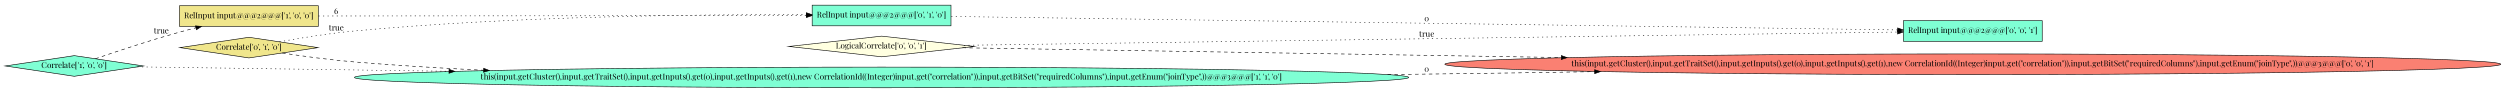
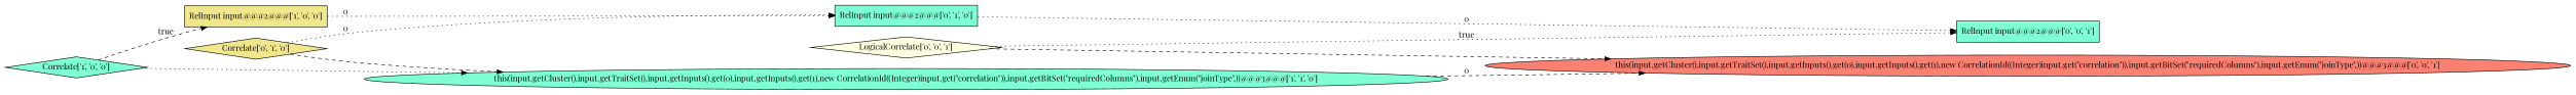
  digraph {
    fontname="Playfair Display"
    rankdir=LR
    node [fillcolor=aquamarine fontname="Playfair Display" shape=diamond style=filled]
    edge [fontname="Playfair Display" style=dotted]
    n1 [fillcolor=khaki label="Correlate['0', '1', '0']"]
    n2 [label="RelInput input@@@2@@@['0', '1', '0']" shape=box]
    n3 [label="this(input.getCluster(),input.getTraitSet(),input.getInputs().get(0),input.getInputs().get(1),new CorrelationId((Integer)input.get(\"correlation\")),input.getBitSet(\"requiredColumns\"),input.getEnum(\"joinType\",))@@@3@@@['1', '1', '0']" shape=ellipse]
    n4 [label="RelInput input@@@2@@@['0', '0', '1']" shape=box]
    n5 [fillcolor=salmon label="this(input.getCluster(),input.getTraitSet(),input.getInputs().get(0),input.getInputs().get(1),new CorrelationId((Integer)input.get(\"correlation\")),input.getBitSet(\"requiredColumns\"),input.getEnum(\"joinType\",))@@@3@@@['0', '0', '1']" shape=ellipse]
    n6 [label="Correlate['1', '0', '0']"]
    n7 [fillcolor=khaki label="RelInput input@@@2@@@['1', '0', '0']" shape=box]
    n8 [fillcolor=lightyellow label="LogicalCorrelate['0', '0', '1']"]
-   n1 -> n2 [label=true]
+   n1 -> n2 [label=0]
    n1 -> n3 [style=dashed]
    n2 -> n4 [label=0]
    n3 -> n5 [label=0 style=dashed]
    n6 -> n3
    n6 -> n7 [label=true style=dashed]
-   n7 -> n2 [label=6]
+   n7 -> n2 [label=0]
    n8 -> n4 [label=true]
    n8 -> n5 [style=dashed]
  }
